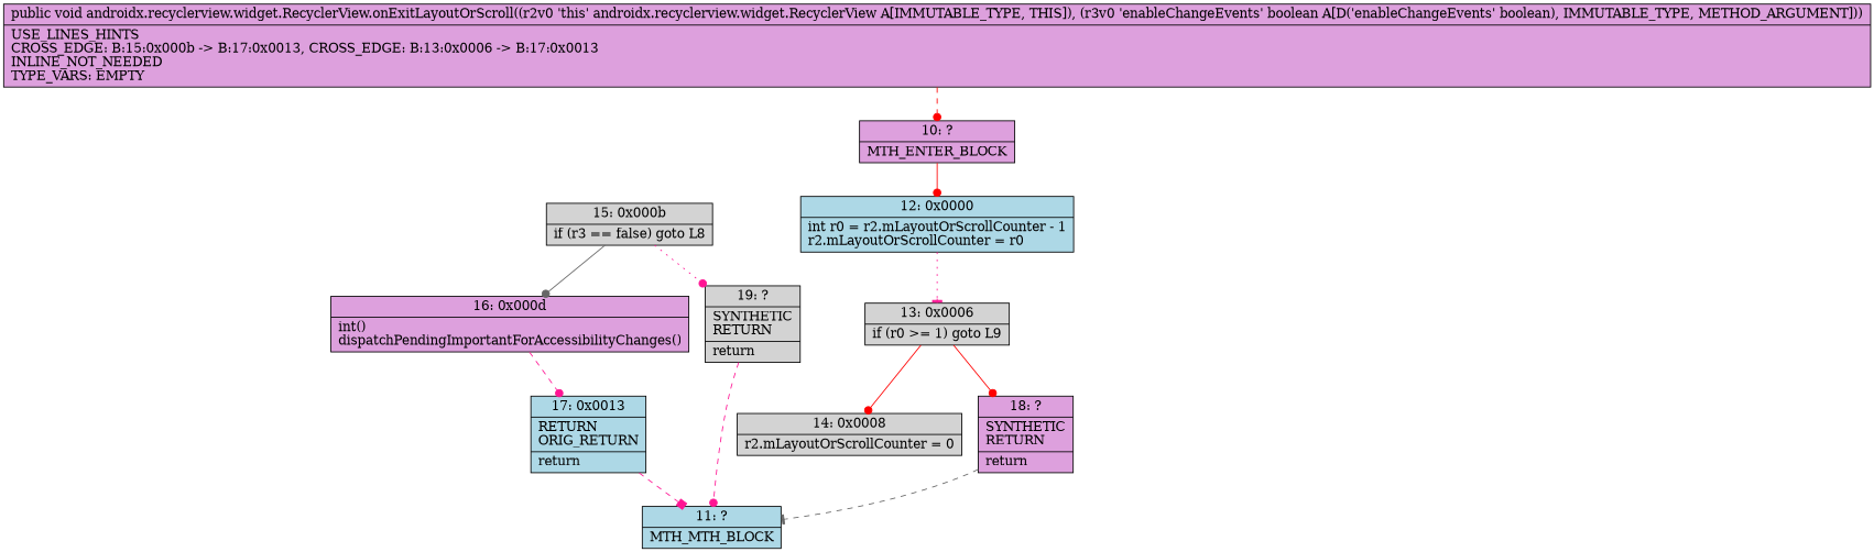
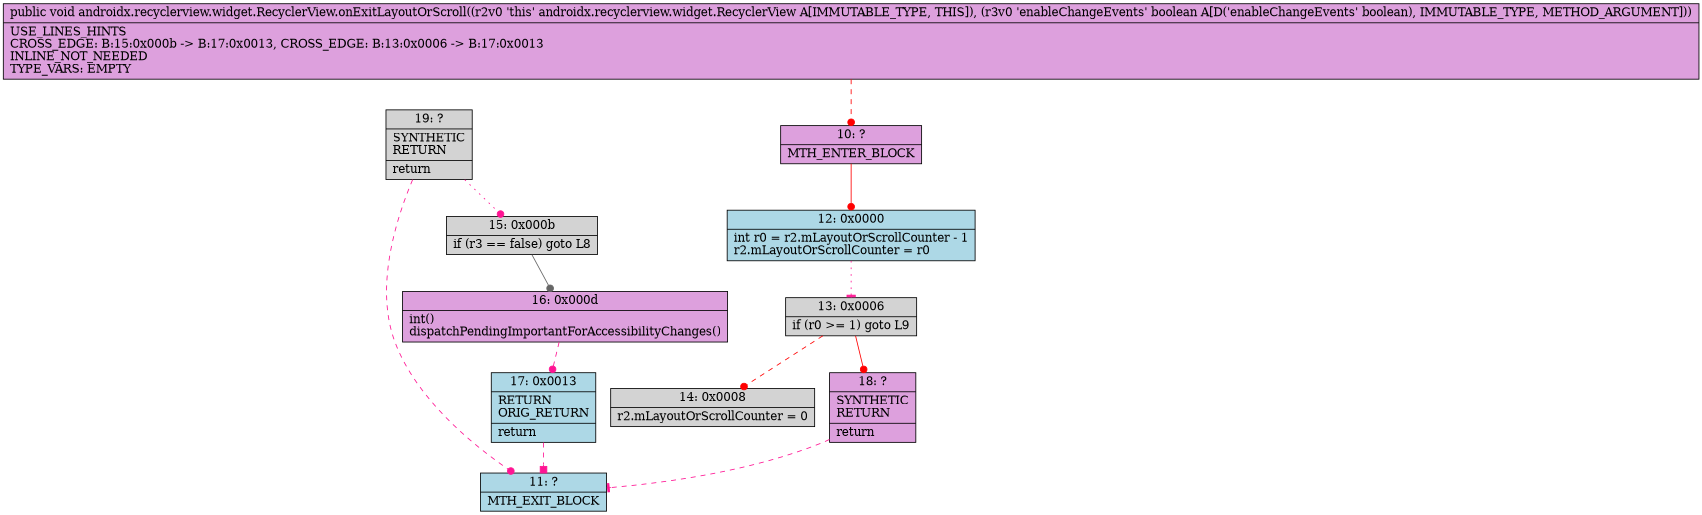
  digraph {
    node [fillcolor=plum shape=record style=filled]
    edge [arrowhead=dot color=deeppink style=dashed]
    n1 [label="{10\:\ ?|MTH_ENTER_BLOCK\l}"]
    n2 [fillcolor=lightblue label="{12\:\ 0x0000|int r0 = r2.mLayoutOrScrollCounter \- 1\lr2.mLayoutOrScrollCounter = r0\l}"]
    n3 [fillcolor=lightgrey label="{13\:\ 0x0006|if (r0 \>= 1) goto L9\l}"]
    n4 [fillcolor=lightgrey label="{14\:\ 0x0008|r2.mLayoutOrScrollCounter = 0\l}"]
    n5 [label="{18\:\ ?|SYNTHETIC\lRETURN\l|return\l}"]
-   n6 [fillcolor=lightblue label="{11\:\ ?|MTH_MTH_BLOCK\l}"]
+   n6 [fillcolor=lightblue label="{11\:\ ?|MTH_EXIT_BLOCK\l}"]
    n7 [fillcolor=lightgrey label="{15\:\ 0x000b|if (r3 == false) goto L8\l}"]
    n8 [label="{16\:\ 0x000d|int()\ldispatchPendingImportantForAccessibilityChanges()\l}"]
    n9 [fillcolor=lightgrey label="{19\:\ ?|SYNTHETIC\lRETURN\l|return\l}"]
    n10 [fillcolor=lightblue label="{17\:\ 0x0013|RETURN\lORIG_RETURN\l|return\l}"]
    n11 [label="{public void androidx.recyclerview.widget.RecyclerView.onExitLayoutOrScroll((r2v0 'this' androidx.recyclerview.widget.RecyclerView A[IMMUTABLE_TYPE, THIS]), (r3v0 'enableChangeEvents' boolean A[D('enableChangeEvents' boolean), IMMUTABLE_TYPE, METHOD_ARGUMENT]))  | USE_LINES_HINTS\lCROSS_EDGE: B:15:0x000b \-\> B:17:0x0013, CROSS_EDGE: B:13:0x0006 \-\> B:17:0x0013\lINLINE_NOT_NEEDED\lTYPE_VARS: EMPTY\l}"]
    n1 -> n2 [color=red style=solid]
    n2 -> n3 [arrowhead=tee style=dotted]
-   n3 -> n4 [color=red style=solid]
+   n3 -> n4 [color=red]
    n3 -> n5 [color=red style=solid]
-   n5 -> n6 [arrowhead=tee color=gray40]
+   n5 -> n6 [arrowhead=tee]
    n7 -> n8 [color=gray40 style=solid]
-   n7 -> n9 [style=dotted]
+   n9 -> n7 [style=dotted]
    n8 -> n10
    n9 -> n6
    n10 -> n6 [arrowhead=box]
    n11 -> n1 [color=red]
  }
